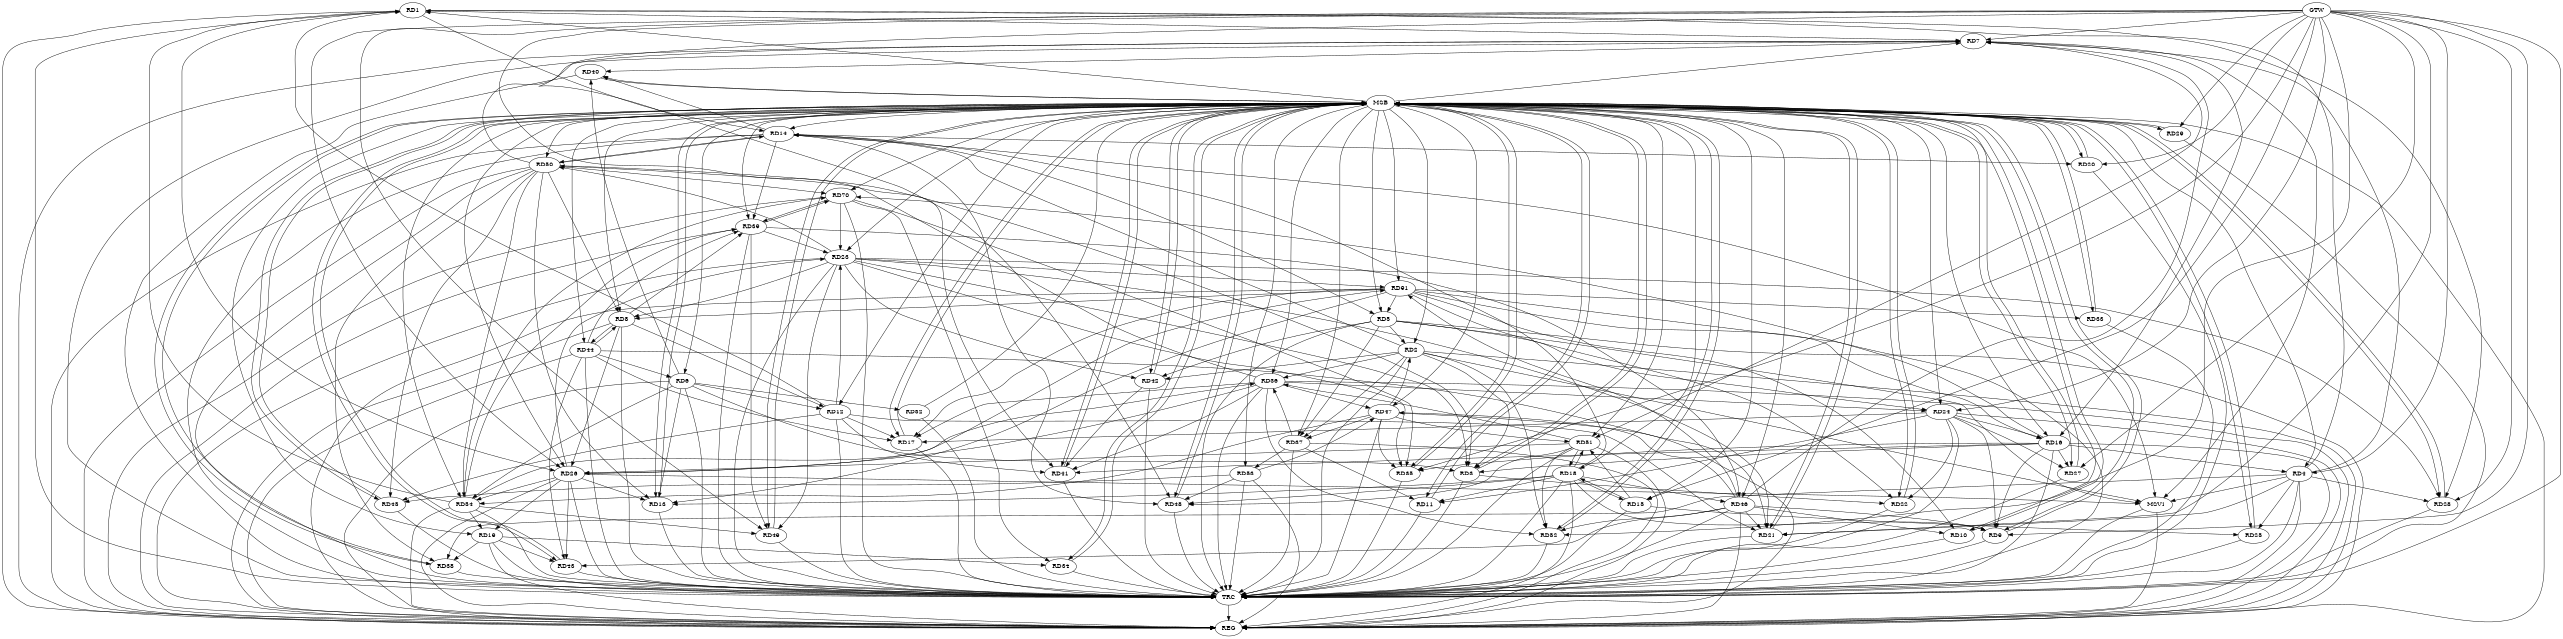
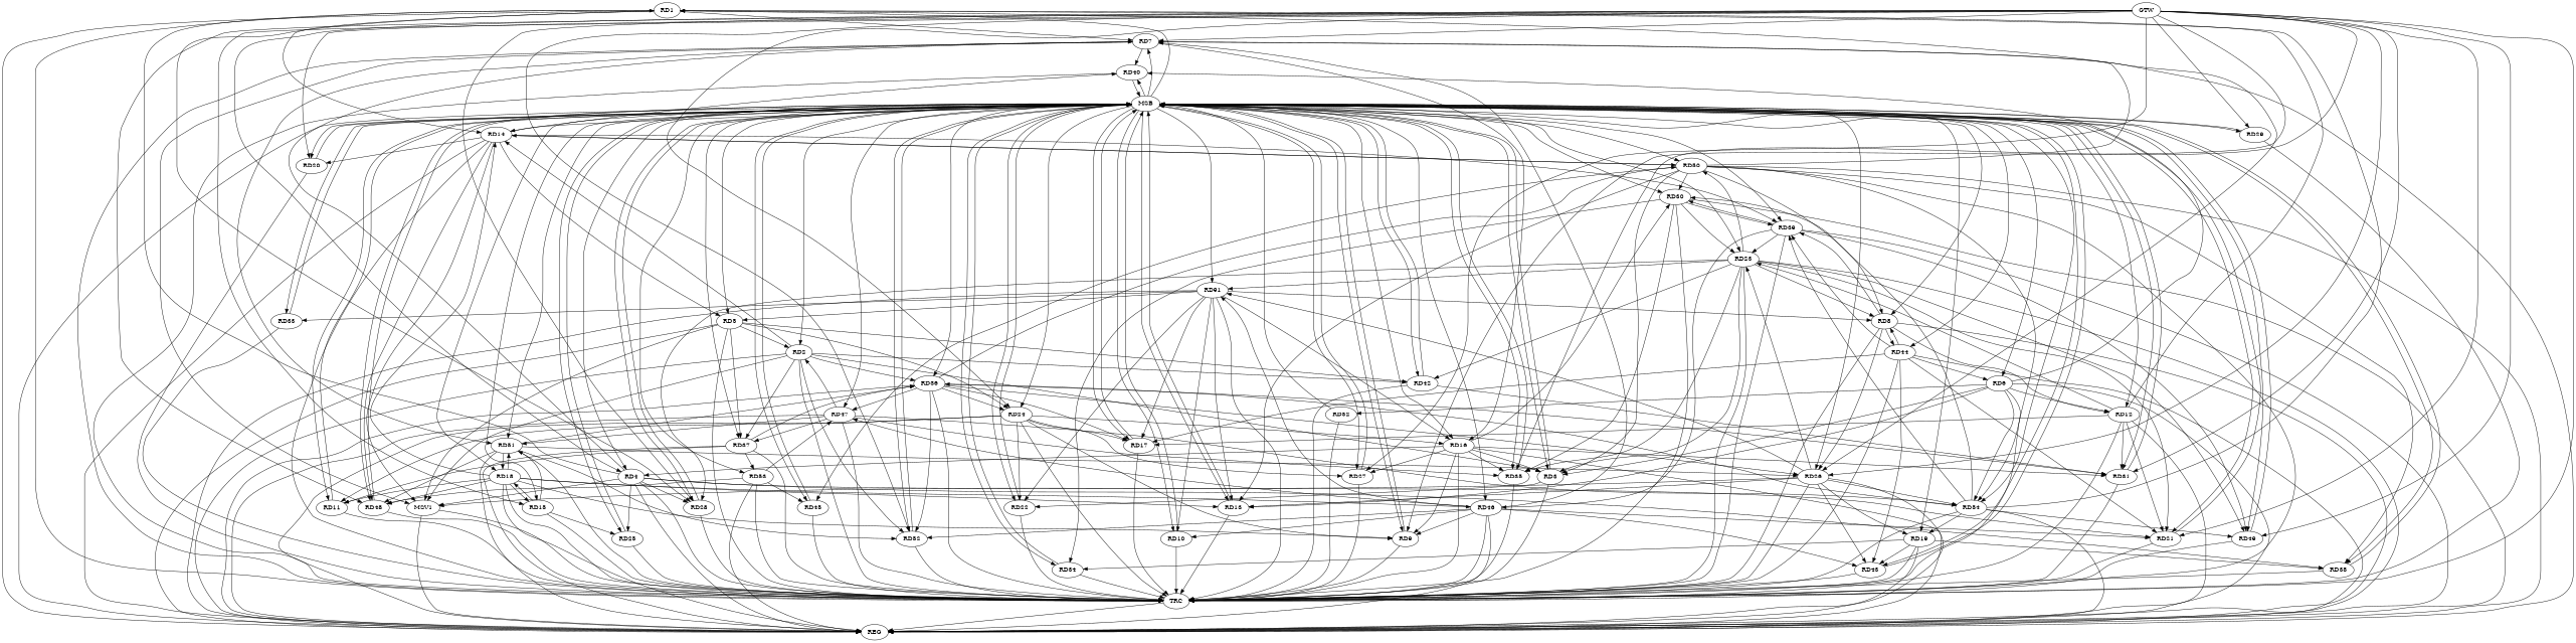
  strict digraph {
    n1 [label=RD1]
    n2 [label=RD7]
    n3 [label=RD14]
    n4 [label=RD26]
    n5 [label=RD28]
    n6 [label=REG]
    n7 [label=TRC]
    n8 [label=MSV1]
    n9 [label=RD40]
    n10 [label=RD16]
    n11 [label=RD51]
    n12 [label=RD5]
    n13 [label=RD39]
    n14 [label=RD20]
    n15 [label=RD48]
    n16 [label=RD50]
    n17 [label=RD13]
    n18 [label=RD54]
    n19 [label=RD23]
    n20 [label=RD19]
    n21 [label=RD43]
    n22 [label=RD91]
    n23 [label=MSB]
    n24 [label=RD2]
    n25 [label=RD3]
    n26 [label=RD36]
    n27 [label=RD37]
    n28 [label=RD42]
    n29 [label=RD52]
    n30 [label=RD22]
    n31 [label=RD24]
    n32 [label=RD17]
-   n33 [label=RD41]
+   n33 [label=RD31]
    n34 [label=RD47]
    n35 [label=RD11]
    n36 [label=RD53]
    n37 [label=RD4]
    n38 [label=RD21]
    n39 [label=RD25]
    n40 [label=RD38]
    n41 [label=RD6]
    n42 [label=RD12]
    n43 [label=RD8]
    n44 [label=RD44]
    n45 [label=RD9]
    n46 [label=RD10]
    n47 [label=RD15]
    n48 [label=RD18]
    n49 [label=RD27]
-   n50 [label=RD70]
+   n50 [label=RD30]
    n51 [label=RD35]
    n52 [label=RD46]
    n53 [label=RD34]
    n54 [label=RD49]
    n55 [label=RD29]
    n56 [label=RD33]
    n57 [label=RD45]
    n58 [label=RD32]
    n59 [label=GTW]
    n1 -> n2
    n1 -> n3
    n1 -> n4
    n1 -> n5
    n1 -> n6
    n1 -> n7
    n2 -> n6
    n2 -> n7
    n2 -> n8
    n2 -> n9
    n2 -> n10
    n2 -> n11
    n3 -> n6
    n3 -> n7
    n3 -> n8
    n3 -> n9
    n3 -> n12
    n3 -> n13
    n3 -> n14
    n3 -> n15
    n3 -> n16
    n4 -> n6
    n4 -> n7
    n4 -> n8
    n4 -> n17
    n4 -> n18
    n4 -> n19
    n4 -> n20
    n4 -> n21
    n4 -> n22
    n5 -> n7
    n5 -> n23
    n7 -> n6
    n8 -> n6
    n8 -> n7
    n9 -> n7
    n9 -> n23
    n10 -> n6
    n10 -> n7
    n10 -> n25
    n10 -> n33
    n10 -> n37
    n10 -> n45
    n10 -> n49
    n10 -> n50
    n10 -> n51
    n11 -> n4
    n11 -> n6
    n11 -> n7
    n11 -> n15
    n11 -> n26
    n11 -> n29
    n11 -> n48
    n12 -> n6
    n12 -> n7
    n12 -> n8
    n12 -> n24
    n12 -> n27
    n12 -> n28
    n12 -> n31
    n13 -> n6
    n13 -> n7
    n13 -> n19
    n13 -> n50
    n13 -> n52
    n13 -> n54
    n14 -> n7
    n14 -> n23
    n15 -> n7
    n15 -> n23
    n16 -> n2
    n16 -> n3
    n16 -> n6
    n16 -> n7
    n16 -> n17
    n16 -> n18
    n16 -> n25
    n16 -> n40
    n16 -> n43
    n16 -> n50
    n16 -> n57
    n17 -> n7
    n17 -> n23
    n18 -> n1
    n18 -> n6
    n18 -> n7
    n18 -> n13
    n18 -> n20
    n18 -> n26
    n18 -> n50
    n18 -> n54
    n19 -> n5
    n19 -> n6
    n19 -> n7
    n19 -> n16
    n19 -> n22
    n19 -> n25
    n19 -> n28
    n19 -> n38
    n19 -> n43
    n19 -> n51
    n19 -> n54
    n20 -> n6
    n20 -> n7
    n20 -> n21
    n20 -> n40
    n20 -> n53
    n21 -> n7
    n21 -> n23
    n22 -> n6
    n22 -> n7
    n22 -> n10
    n22 -> n12
    n22 -> n17
    n22 -> n30
    n22 -> n32
    n22 -> n43
    n22 -> n46
    n22 -> n56
    n23 -> n1
    n23 -> n2
    n23 -> n3
    n23 -> n4
    n23 -> n5
    n23 -> n6
    n23 -> n9
    n23 -> n10
    n23 -> n11
    n23 -> n12
    n23 -> n13
    n23 -> n14
    n23 -> n15
    n23 -> n16
    n23 -> n17
    n23 -> n18
    n23 -> n19
    n23 -> n20
    n23 -> n21
    n23 -> n22
    n23 -> n24
    n23 -> n25
    n23 -> n26
    n23 -> n27
    n23 -> n28
    n23 -> n29
    n23 -> n30
    n23 -> n31
    n23 -> n32
    n23 -> n33
    n23 -> n34
    n23 -> n35
    n23 -> n36
    n23 -> n37
    n23 -> n38
    n23 -> n39
    n23 -> n40
    n23 -> n41
    n23 -> n42
    n23 -> n43
    n23 -> n44
    n23 -> n45
    n23 -> n46
    n23 -> n47
    n23 -> n48
    n23 -> n49
    n23 -> n50
    n23 -> n51
    n23 -> n52
    n23 -> n53
    n23 -> n54
    n23 -> n55
    n23 -> n56
    n23 -> n57
    n24 -> n3
    n24 -> n6
    n24 -> n7
    n24 -> n8
    n24 -> n25
    n24 -> n26
    n24 -> n27
    n24 -> n28
    n24 -> n29
    n25 -> n7
    n25 -> n23
    n25 -> n30
    n26 -> n4
    n26 -> n6
    n26 -> n7
    n26 -> n16
    n26 -> n29
    n26 -> n31
    n26 -> n32
    n26 -> n33
    n26 -> n34
    n27 -> n6
    n27 -> n7
    n27 -> n26
    n27 -> n35
    n27 -> n36
    n28 -> n7
    n28 -> n23
    n28 -> n33
    n29 -> n7
    n29 -> n23
    n30 -> n7
    n30 -> n23
    n31 -> n6
    n31 -> n7
    n31 -> n10
    n31 -> n30
    n31 -> n32
    n31 -> n35
    n31 -> n45
    n31 -> n49
    n32 -> n7
    n32 -> n23
    n33 -> n7
    n33 -> n23
    n34 -> n6
    n34 -> n7
    n34 -> n11
    n34 -> n18
    n34 -> n24
    n34 -> n27
    n34 -> n51
    n35 -> n7
    n35 -> n23
    n36 -> n6
    n36 -> n7
    n36 -> n15
    n36 -> n34
    n36 -> n57
    n37 -> n1
    n37 -> n2
    n37 -> n5
    n37 -> n6
    n37 -> n7
    n37 -> n8
    n37 -> n38
    n37 -> n39
    n37 -> n40
    n38 -> n7
    n38 -> n23
    n39 -> n7
    n39 -> n23
    n40 -> n7
    n40 -> n23
    n41 -> n6
    n41 -> n7
    n41 -> n9
    n41 -> n17
    n41 -> n18
    n41 -> n25
    n41 -> n42
    n41 -> n58
    n42 -> n1
-   n42 -> n57
+   n42 -> n6
    n42 -> n7
    n42 -> n19
    n42 -> n32
    n42 -> n33
    n42 -> n38
    n43 -> n4
    n43 -> n6
    n43 -> n7
    n43 -> n13
    n43 -> n42
    n43 -> n44
    n44 -> n6
    n44 -> n7
    n44 -> n13
    n44 -> n21
    n44 -> n32
    n44 -> n38
    n44 -> n41
    n44 -> n43
    n45 -> n7
    n45 -> n23
    n46 -> n7
    n46 -> n23
    n47 -> n7
    n47 -> n11
    n47 -> n39
    n47 -> n48
    n48 -> n3
    n48 -> n6
    n48 -> n7
    n48 -> n11
    n48 -> n15
    n48 -> n17
    n48 -> n35
    n48 -> n45
    n48 -> n47
    n48 -> n52
    n49 -> n7
    n49 -> n23
    n50 -> n6
    n50 -> n7
    n50 -> n13
    n50 -> n19
    n50 -> n51
    n50 -> n53
    n51 -> n7
    n51 -> n23
    n52 -> n2
    n52 -> n6
    n52 -> n7
    n52 -> n21
    n52 -> n22
    n52 -> n29
    n52 -> n34
    n52 -> n38
    n52 -> n45
    n52 -> n46
    n53 -> n7
    n53 -> n23
    n54 -> n7
    n54 -> n23
    n55 -> n7
    n55 -> n23
    n56 -> n7
    n56 -> n23
    n57 -> n7
    n57 -> n23
    n58 -> n7
    n58 -> n23
    n59 -> n2
    n59 -> n4
    n59 -> n5
    n59 -> n7
    n59 -> n14
    n59 -> n15
    n59 -> n29
    n59 -> n31
    n59 -> n33
    n59 -> n37
    n59 -> n38
    n59 -> n45
    n59 -> n47
    n59 -> n49
    n59 -> n51
    n59 -> n54
    n59 -> n55
  }
